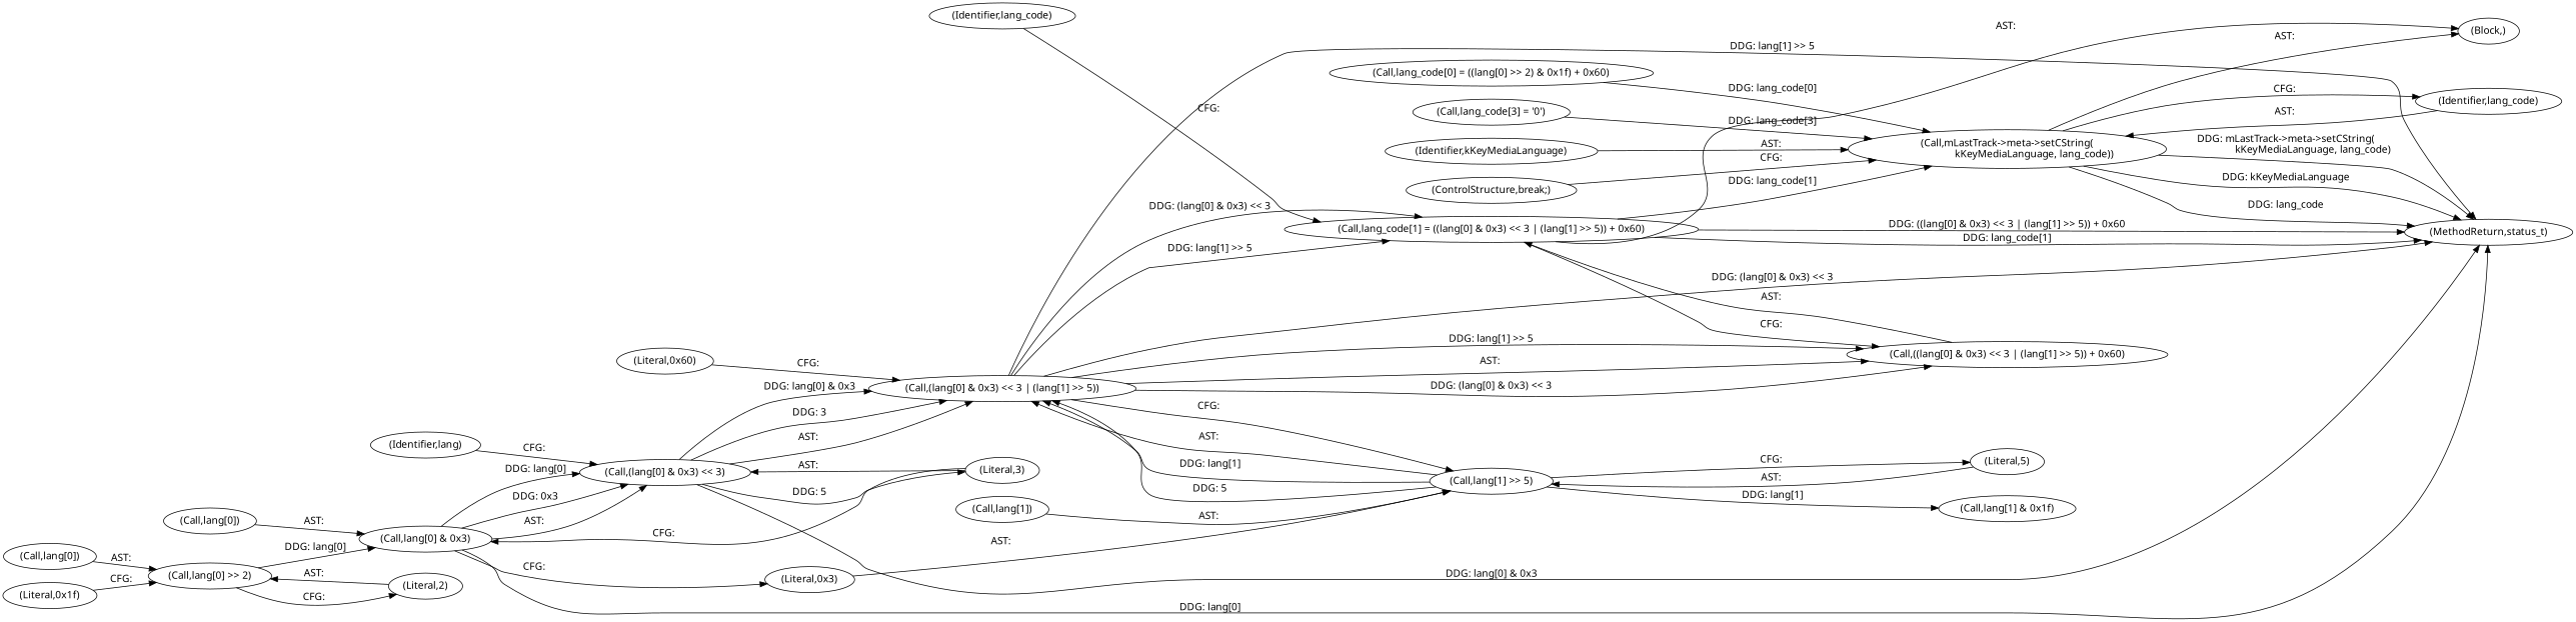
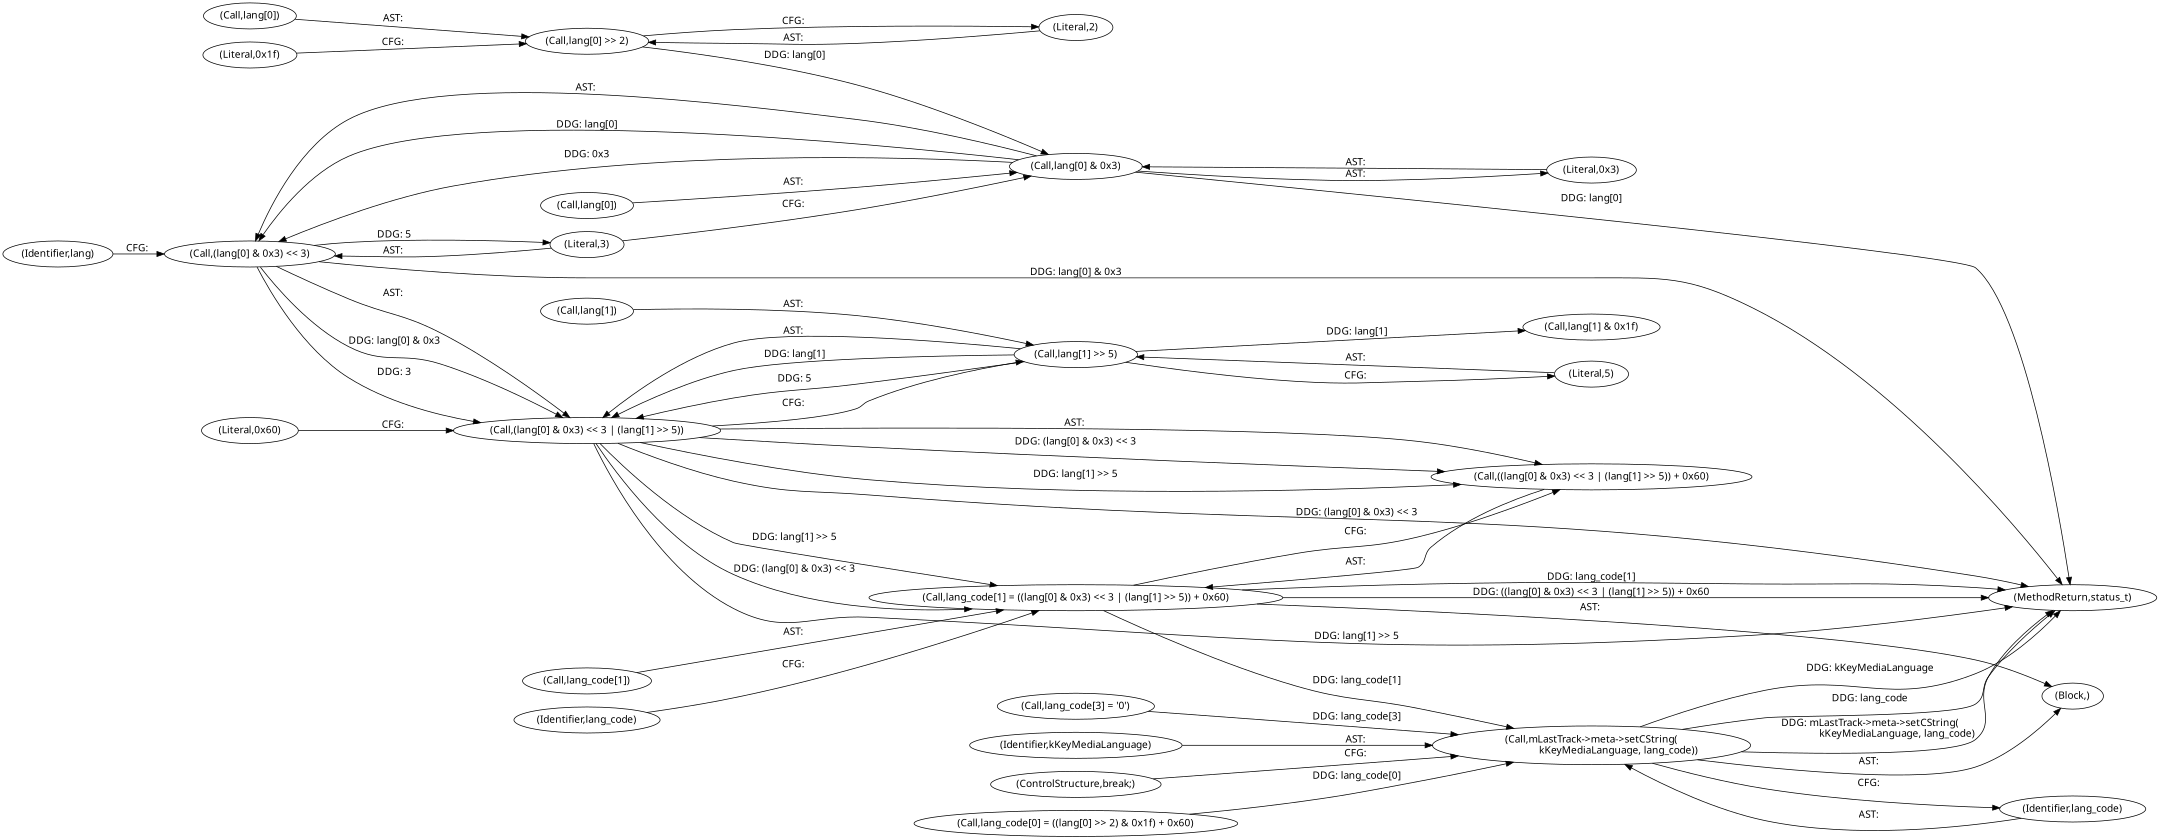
  digraph {
    fontname="Noto Sans"
    rankdir=LR
    node [fontname="Noto Sans"]
    edge [fontname="Noto Sans"]
    n1 [label="(Call,lang_code[1] = ((lang[0] & 0x3) << 3 | (lang[1] >> 5)) + 0x60)"]
    n2 [label="(Call,mLastTrack->meta->setCString(\n                    kKeyMediaLanguage, lang_code))"]
    n3 [label="(Block,)"]
    n4 [label="(Call,((lang[0] & 0x3) << 3 | (lang[1] >> 5)) + 0x60)"]
    n5 [label="(MethodReturn,status_t)"]
    n6 [label="(Identifier,lang_code)"]
    n7 [label="(Call,(lang[0] & 0x3) << 3 | (lang[1] >> 5))"]
    n8 [label="(Call,lang[1] >> 5)"]
    n9 [label="(Call,lang[1] & 0x1f)"]
    n10 [label="(Literal,5)"]
    n11 [label="(Call,(lang[0] & 0x3) << 3)"]
    n12 [label="(Literal,3)"]
    n13 [label="(Call,lang[0] & 0x3)"]
    n14 [label="(Literal,0x3)"]
    n15 [label="(Call,lang[0] >> 2)"]
    n16 [label="(Literal,2)"]
    n17 [label="(Call,lang[0])"]
    n18 [label="(Literal,0x1f)"]
    n19 [label="(Call,lang_code[3] = '\0')"]
    n20 [label="(Identifier,kKeyMediaLanguage)"]
+   n21 [label="(Call,lang_code[1])"]
    n22 [label="(Identifier,lang)"]
    n23 [label="(Call,lang[0])"]
    n24 [label="(Call,lang[1])"]
    n25 [label="(ControlStructure,break;)"]
    n26 [label="(Literal,0x60)"]
    n27 [label="(Call,lang_code[0] = ((lang[0] >> 2) & 0x1f) + 0x60)"]
    n28 [label="(Identifier,lang_code)"]
    n1 -> n2 [label="DDG: lang_code[1]"]
    n1 -> n3 [label="AST: "]
    n1 -> n4 [label="CFG: "]
    n1 -> n5 [label="DDG: lang_code[1]"]
    n1 -> n5 [label="DDG: ((lang[0] & 0x3) << 3 | (lang[1] >> 5)) + 0x60"]
    n2 -> n3 [label="AST: "]
    n2 -> n5 [label="DDG: mLastTrack->meta->setCString(\n                    kKeyMediaLanguage, lang_code)"]
    n2 -> n5 [label="DDG: kKeyMediaLanguage"]
    n2 -> n5 [label="DDG: lang_code"]
    n2 -> n6 [label="CFG: "]
    n4 -> n1 [label="AST: "]
    n6 -> n2 [label="AST: "]
    n7 -> n1 [label="DDG: (lang[0] & 0x3) << 3"]
    n7 -> n1 [label="DDG: lang[1] >> 5"]
    n7 -> n4 [label="AST: "]
    n7 -> n4 [label="DDG: (lang[0] & 0x3) << 3"]
    n7 -> n4 [label="DDG: lang[1] >> 5"]
    n7 -> n5 [label="DDG: lang[1] >> 5"]
    n7 -> n5 [label="DDG: (lang[0] & 0x3) << 3"]
    n7 -> n8 [label="CFG: "]
    n8 -> n7 [label="AST: "]
    n8 -> n7 [label="DDG: lang[1]"]
    n8 -> n7 [label="DDG: 5"]
    n8 -> n9 [label="DDG: lang[1]"]
    n8 -> n10 [label="CFG: "]
    n10 -> n8 [label="AST: "]
    n11 -> n5 [label="DDG: lang[0] & 0x3"]
    n11 -> n7 [label="AST: "]
    n11 -> n7 [label="DDG: lang[0] & 0x3"]
    n11 -> n7 [label="DDG: 3"]
    n11 -> n12 [label="DDG: 5"]
    n12 -> n11 [label="AST: "]
    n12 -> n13 [label="CFG: "]
    n13 -> n5 [label="DDG: lang[0]"]
    n13 -> n11 [label="AST: "]
    n13 -> n11 [label="DDG: lang[0]"]
    n13 -> n11 [label="DDG: 0x3"]
-   n13 -> n14 [label="CFG: "]
-   n14 -> n8 [label="AST: "]
+   n13 -> n14 [label="AST: "]
+   n14 -> n13 [label="AST: "]
    n15 -> n13 [label="DDG: lang[0]"]
    n15 -> n16 [label="CFG: "]
    n16 -> n15 [label="AST: "]
    n17 -> n15 [label="AST: "]
    n18 -> n15 [label="CFG: "]
    n19 -> n2 [label="DDG: lang_code[3]"]
    n20 -> n2 [label="AST: "]
+   n21 -> n1 [label="AST: "]
    n22 -> n11 [label="CFG: "]
    n23 -> n13 [label="AST: "]
    n24 -> n8 [label="AST: "]
    n25 -> n2 [label="CFG: "]
    n26 -> n7 [label="CFG: "]
    n27 -> n2 [label="DDG: lang_code[0]"]
    n28 -> n1 [label="CFG: "]
  }
